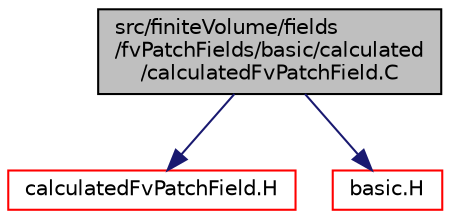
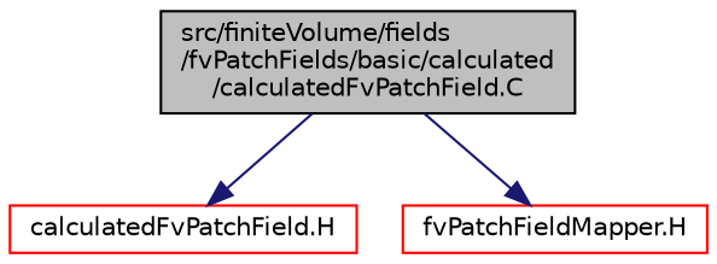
  digraph {
    node [color=red fontname=Helvetica fontsize=10 shape=record]
    edge [color=midnightblue fontname=Helvetica fontsize=10 labelfontname=Helvetica labelfontsize=10 style=solid]
    n1 [color=black fillcolor=grey75 fontcolor=black height=0.2 label="src/finiteVolume/fields\l/fvPatchFields/basic/calculated\l/calculatedFvPatchField.C" style=filled width=0.4]
    n2 [height=0.2 label="calculatedFvPatchField.H" width=0.4]
-   n3 [height=0.2 label="basic.H" width=0.4]
+   n3 [height=0.2 label="fvPatchFieldMapper.H" width=0.4]
    n1 -> n2
    n1 -> n3
  }
